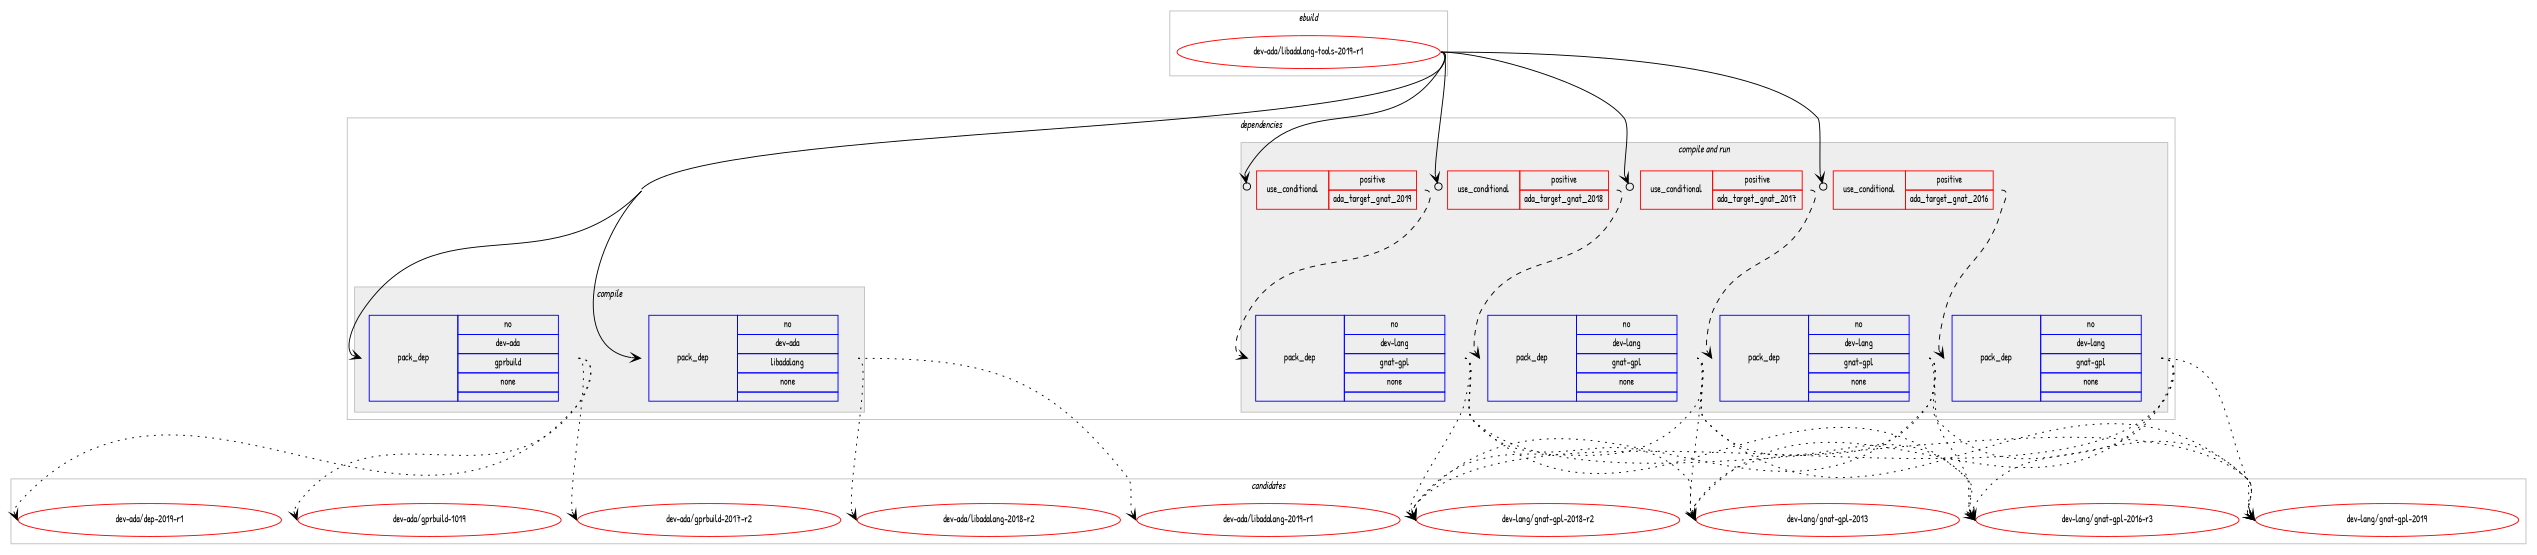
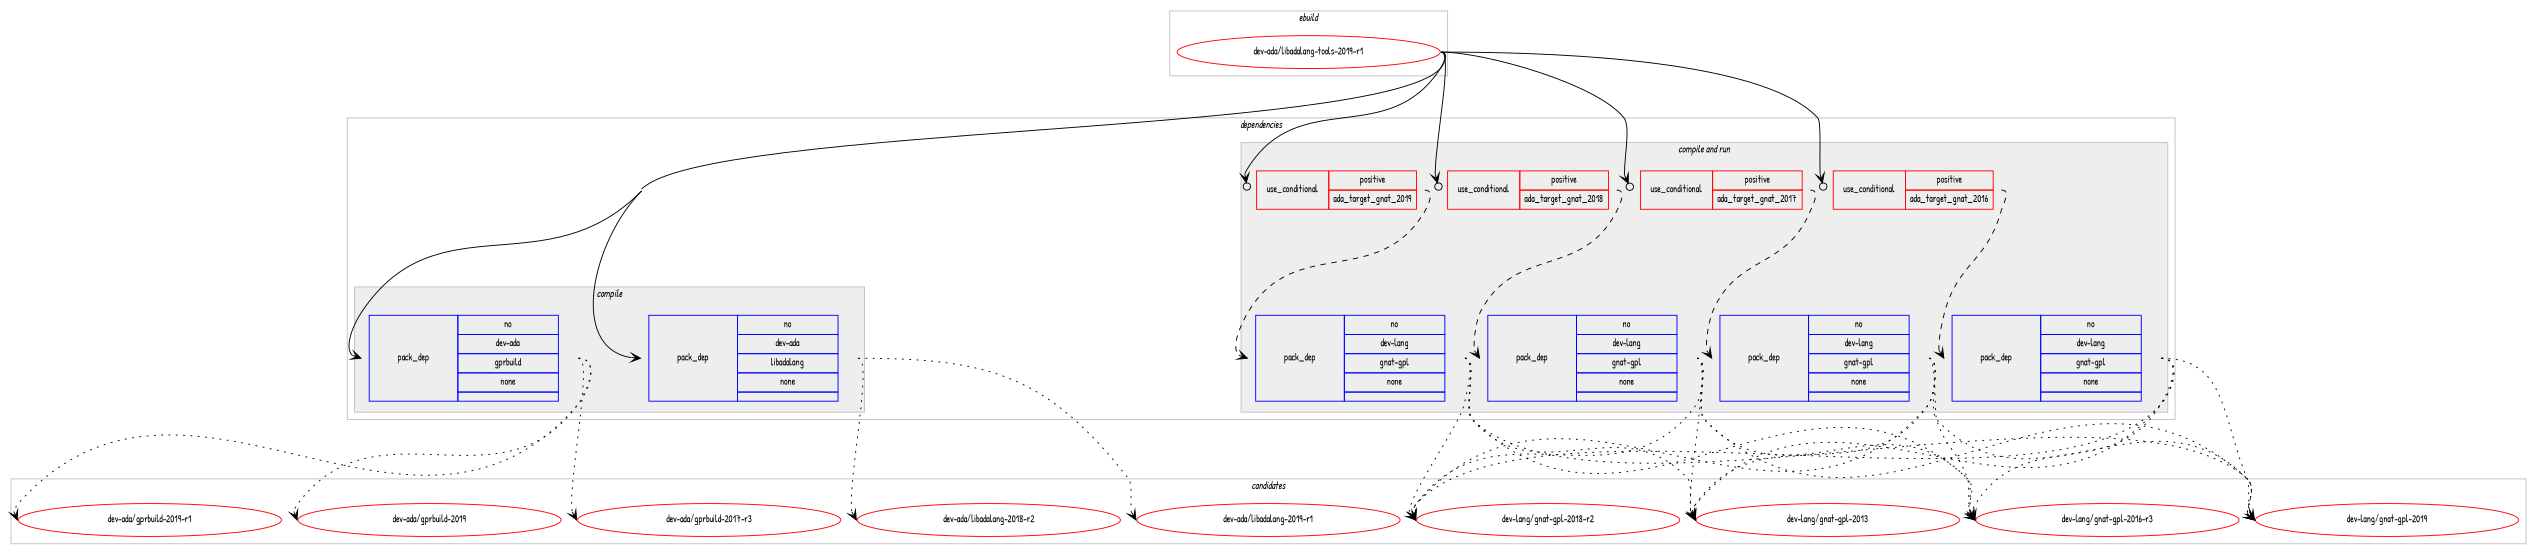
  digraph {
    compound=true
    concentrate=true
    fontname="Patrick Hand"
    fontsize=10
    newrank=true
    rankdir=TB
    ranksep=1.5
    node [color=red fontname="Patrick Hand" fontsize=10]
    edge [arrowhead=vee fontname="Patrick Hand" headport=w style=dotted tailport=e weight=100]
    n1 [label="dev-ada/libadalang-tools-2019-r1" width=4]
    n2 [color=blue label=<<TABLE BORDER="0" CELLBORDER="1" CELLSPACING="0" CELLPADDING="4" WIDTH="220"><TR><TD ROWSPAN="6" CELLPADDING="30">pack_dep</TD></TR><TR><TD WIDTH="110">no</TD></TR><TR><TD>dev-ada</TD></TR><TR><TD>gprbuild</TD></TR><TR><TD>none</TD></TR><TR><TD></TD></TR></TABLE>> shape=none]
    n3 [color=blue label=<<TABLE BORDER="0" CELLBORDER="1" CELLSPACING="0" CELLPADDING="4" WIDTH="220"><TR><TD ROWSPAN="6" CELLPADDING="30">pack_dep</TD></TR><TR><TD WIDTH="110">no</TD></TR><TR><TD>dev-ada</TD></TR><TR><TD>libadalang</TD></TR><TR><TD>none</TD></TR><TR><TD></TD></TR></TABLE>> shape=none]
    n4 [color=blue label=<<TABLE BORDER="0" CELLBORDER="1" CELLSPACING="0" CELLPADDING="4" WIDTH="220"><TR><TD ROWSPAN="6" CELLPADDING="30">pack_dep</TD></TR><TR><TD WIDTH="110">no</TD></TR><TR><TD>dev-lang</TD></TR><TR><TD>gnat-gpl</TD></TR><TR><TD>none</TD></TR><TR><TD></TD></TR></TABLE>> shape=none]
    n5 [label=<<TABLE BORDER="0" CELLBORDER="1" CELLSPACING="0" CELLPADDING="4"><TR><TD ROWSPAN="3" CELLPADDING="10">use_conditional</TD></TR><TR><TD>positive</TD></TR><TR><TD>ada_target_gnat_2016</TD></TR></TABLE>> shape=none]
    n6 [color=blue label=<<TABLE BORDER="0" CELLBORDER="1" CELLSPACING="0" CELLPADDING="4" WIDTH="220"><TR><TD ROWSPAN="6" CELLPADDING="30">pack_dep</TD></TR><TR><TD WIDTH="110">no</TD></TR><TR><TD>dev-lang</TD></TR><TR><TD>gnat-gpl</TD></TR><TR><TD>none</TD></TR><TR><TD></TD></TR></TABLE>> shape=none]
    n7 [label=<<TABLE BORDER="0" CELLBORDER="1" CELLSPACING="0" CELLPADDING="4"><TR><TD ROWSPAN="3" CELLPADDING="10">use_conditional</TD></TR><TR><TD>positive</TD></TR><TR><TD>ada_target_gnat_2017</TD></TR></TABLE>> shape=none]
    n8 [color=blue label=<<TABLE BORDER="0" CELLBORDER="1" CELLSPACING="0" CELLPADDING="4" WIDTH="220"><TR><TD ROWSPAN="6" CELLPADDING="30">pack_dep</TD></TR><TR><TD WIDTH="110">no</TD></TR><TR><TD>dev-lang</TD></TR><TR><TD>gnat-gpl</TD></TR><TR><TD>none</TD></TR><TR><TD></TD></TR></TABLE>> shape=none]
    n9 [label=<<TABLE BORDER="0" CELLBORDER="1" CELLSPACING="0" CELLPADDING="4"><TR><TD ROWSPAN="3" CELLPADDING="10">use_conditional</TD></TR><TR><TD>positive</TD></TR><TR><TD>ada_target_gnat_2018</TD></TR></TABLE>> shape=none]
    n10 [color=blue label=<<TABLE BORDER="0" CELLBORDER="1" CELLSPACING="0" CELLPADDING="4" WIDTH="220"><TR><TD ROWSPAN="6" CELLPADDING="30">pack_dep</TD></TR><TR><TD WIDTH="110">no</TD></TR><TR><TD>dev-lang</TD></TR><TR><TD>gnat-gpl</TD></TR><TR><TD>none</TD></TR><TR><TD></TD></TR></TABLE>> shape=none]
    n11 [label=<<TABLE BORDER="0" CELLBORDER="1" CELLSPACING="0" CELLPADDING="4"><TR><TD ROWSPAN="3" CELLPADDING="10">use_conditional</TD></TR><TR><TD>positive</TD></TR><TR><TD>ada_target_gnat_2019</TD></TR></TABLE>> shape=none]
-   n12 [label="dev-ada/gprbuild-2017-r2" width=4]
-   n13 [label="dev-ada/gprbuild-1019" width=4]
-   n14 [label="dev-ada/dep-2019-r1" width=4]
+   n12 [label="dev-ada/gprbuild-2017-r3" width=4]
+   n13 [label="dev-ada/gprbuild-2019" width=4]
+   n14 [label="dev-ada/gprbuild-2019-r1" width=4]
    n15 [label="dev-ada/libadalang-2018-r2" width=4]
    n16 [label="dev-ada/libadalang-2019-r1" width=4]
    n17 [label="dev-lang/gnat-gpl-2016-r3" width=4]
    n18 [label="dev-lang/gnat-gpl-2013" width=4]
    n19 [label="dev-lang/gnat-gpl-2018-r2" width=4]
    n20 [label="dev-lang/gnat-gpl-2019" width=4]
    subgraph cluster_1 {
      color=gray
      label=<<i>ebuild</i>>
      rank=same
      n1
    }
    subgraph cluster_2 {
      color=gray
      label=<<i>dependencies</i>>
      subgraph cluster_3 {
        color=gray
        fillcolor="#eeeeee"
        label=<<i>compile</i>>
        style=filled
        subgraph sub_4 {
          color=gray
          fillcolor="#eeeeee"
          label=<<i>compile</i>>
          style=filled
          n2
        }
        subgraph sub_5 {
          color=gray
          fillcolor="#eeeeee"
          label=<<i>compile</i>>
          style=filled
          n3
        }
      }
      subgraph cluster_6 {
        color=gray
        fillcolor="#eeeeee"
        label=<<i>compile and run</i>>
        style=filled
        subgraph sub_7 {
          color=gray
          fillcolor="#eeeeee"
          label=<<i>compile and run</i>>
          style=filled
          n5
          subgraph sub_8 {
            color=gray
            fillcolor="#eeeeee"
            label=<<i>compile and run</i>>
            style=filled
            n4
          }
        }
        subgraph sub_9 {
          color=gray
          fillcolor="#eeeeee"
          label=<<i>compile and run</i>>
          style=filled
          n7
          subgraph sub_10 {
            color=gray
            fillcolor="#eeeeee"
            label=<<i>compile and run</i>>
            style=filled
            n6
          }
        }
        subgraph sub_11 {
          color=gray
          fillcolor="#eeeeee"
          label=<<i>compile and run</i>>
          style=filled
          n9
          subgraph sub_12 {
            color=gray
            fillcolor="#eeeeee"
            label=<<i>compile and run</i>>
            style=filled
            n8
          }
        }
        subgraph sub_13 {
          color=gray
          fillcolor="#eeeeee"
          label=<<i>compile and run</i>>
          style=filled
          n11
          subgraph sub_14 {
            color=gray
            fillcolor="#eeeeee"
            label=<<i>compile and run</i>>
            style=filled
            n10
          }
        }
      }
      subgraph cluster_15 {
        color=gray
        fillcolor="#eeeeee"
        label=<<i>run</i>>
        style=filled
      }
    }
    subgraph cluster_16 {
      color=gray
      label=<<i>candidates</i>>
      rank=same
      subgraph sub_17 {
        color=black
        label=<<i>candidates</i>>
        nodesep=1
        rank=same
        n12
        n13
        n14
      }
      subgraph sub_18 {
        color=black
        label=<<i>candidates</i>>
        nodesep=1
        rank=same
        n15
        n16
      }
      subgraph sub_19 {
        color=black
        label=<<i>candidates</i>>
        nodesep=1
        rank=same
        n17
        n18
        n19
        n20
      }
      subgraph sub_20 {
        color=black
        label=<<i>candidates</i>>
        nodesep=1
        rank=same
        n17
        n18
        n19
        n20
      }
      subgraph sub_21 {
        color=black
        label=<<i>candidates</i>>
        nodesep=1
        rank=same
        n17
        n18
        n19
        n20
      }
      subgraph sub_22 {
        color=black
        label=<<i>candidates</i>>
        nodesep=1
        rank=same
        n17
        n18
        n19
        n20
      }
    }
    n1 -> n2 [style=solid weight=20]
    n1 -> n3 [style=solid weight=20]
    n1 -> n5 [arrowhead=odotvee style=solid weight=20]
    n1 -> n7 [arrowhead=odotvee style=solid weight=20]
    n1 -> n9 [arrowhead=odotvee style=solid weight=20]
    n1 -> n11 [arrowhead=odotvee style=solid weight=20]
    n2 -> n12
    n2 -> n13
    n2 -> n14
    n3 -> n15
    n3 -> n16
    n4 -> n17
    n4 -> n18
    n4 -> n19
    n4 -> n20
    n5 -> n4 [style=dashed weight=20]
    n6 -> n17
    n6 -> n18
    n6 -> n19
    n6 -> n20
    n7 -> n6 [style=dashed weight=20]
    n8 -> n17
    n8 -> n18
    n8 -> n19
    n8 -> n20
    n9 -> n8 [style=dashed weight=20]
    n10 -> n17
    n10 -> n18
    n10 -> n19
    n10 -> n20
    n11 -> n10 [style=dashed weight=20]
  }
